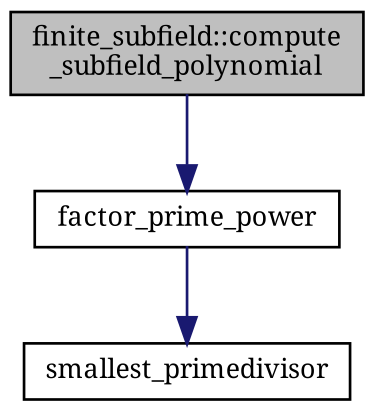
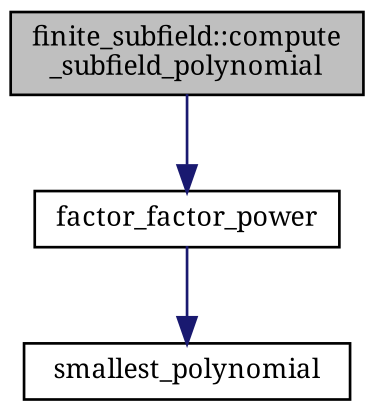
  digraph {
    fontname="Noto Serif"
    rankdir=TB
    node [color=black fillcolor=white fontname="Noto Serif" fontsize=10 shape=record style=filled]
    edge [color=midnightblue fontname="Noto Serif" fontsize=10 labelfontname=Helvetica labelfontsize=10 style=solid]
    n1 [fillcolor=grey75 fontcolor=black height=0.2 label="finite_subfield::compute\l_subfield_polynomial" width=0.4]
-   n2 [height=0.2 label=factor_prime_power width=0.4]
-   n3 [height=0.2 label=smallest_primedivisor width=0.4]
+   n2 [height=0.2 label=factor_factor_power width=0.4]
+   n3 [height=0.2 label=smallest_polynomial width=0.4]
    n1 -> n2
    n2 -> n3
  }
